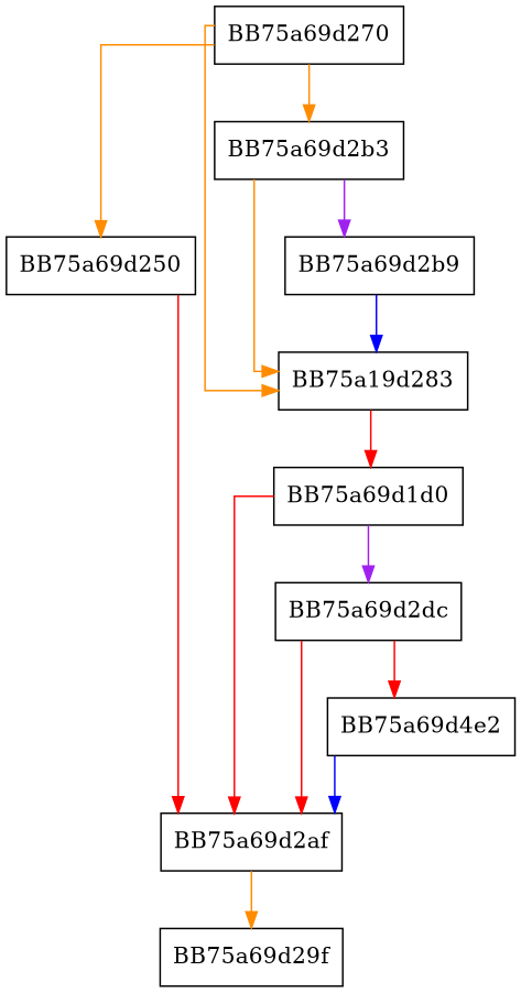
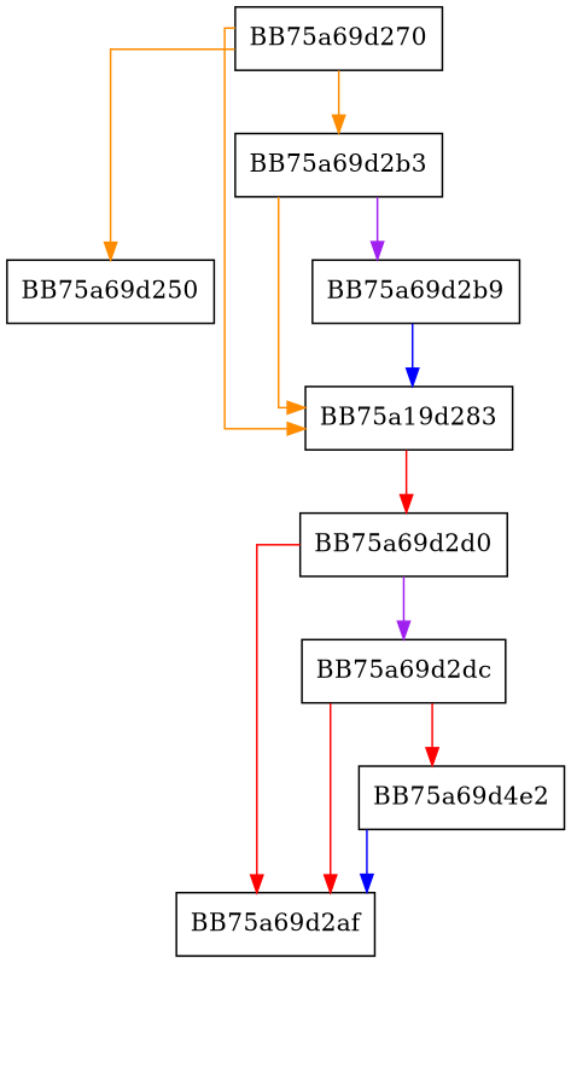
  digraph {
    splines=ortho
    node [shape=box]
    edge [color=red]
    BB75a69d250
    BB75a69d2af
-   BB75a69d29f
    BB75a69d270
    BB75a69d2b3
    n6 [label=BB75a19d283]
    BB75a69d2b9
-   BB75a69d2d0 [label=BB75a69d1d0]
+   BB75a69d2d0
    BB75a69d2dc
    n10 [label=BB75a69d4e2]
-   BB75a69d250 -> BB75a69d2af
-   BB75a69d2af -> BB75a69d29f [color=darkorange]
    BB75a69d270 -> BB75a69d250 [color=darkorange]
    BB75a69d270 -> BB75a69d2b3 [color=darkorange]
    BB75a69d270 -> n6 [color=darkorange]
    BB75a69d2b3 -> n6 [color=darkorange]
    BB75a69d2b3 -> BB75a69d2b9 [color=purple]
    n6 -> BB75a69d2d0
    BB75a69d2b9 -> n6 [color=blue]
    BB75a69d2d0 -> BB75a69d2af
    BB75a69d2d0 -> BB75a69d2dc [color=purple]
    BB75a69d2dc -> BB75a69d2af
    BB75a69d2dc -> n10
    n10 -> BB75a69d2af [color=blue]
  }
